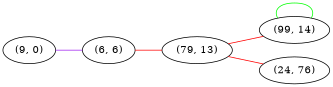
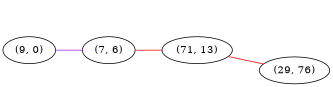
  graph {
    rankdir=LR
    edge [color=red weight=1]
-   "(99, 14)"
    n2 [label="(9, 0)"]
-   "(7, 6)" [label="(6, 6)"]
-   "(79, 13)"
-   "(24, 76)"
-   "(99, 14)" -- "(99, 14)" [color=green weight=2]
+   "(7, 6)"
+   "(79, 13)" [label="(71, 13)"]
+   "(24, 76)" [label="(29, 76)"]
    n2 -- "(7, 6)" [color=purple weight=4]
    "(7, 6)" -- "(79, 13)"
-   "(79, 13)" -- "(99, 14)"
    "(79, 13)" -- "(24, 76)"
  }
